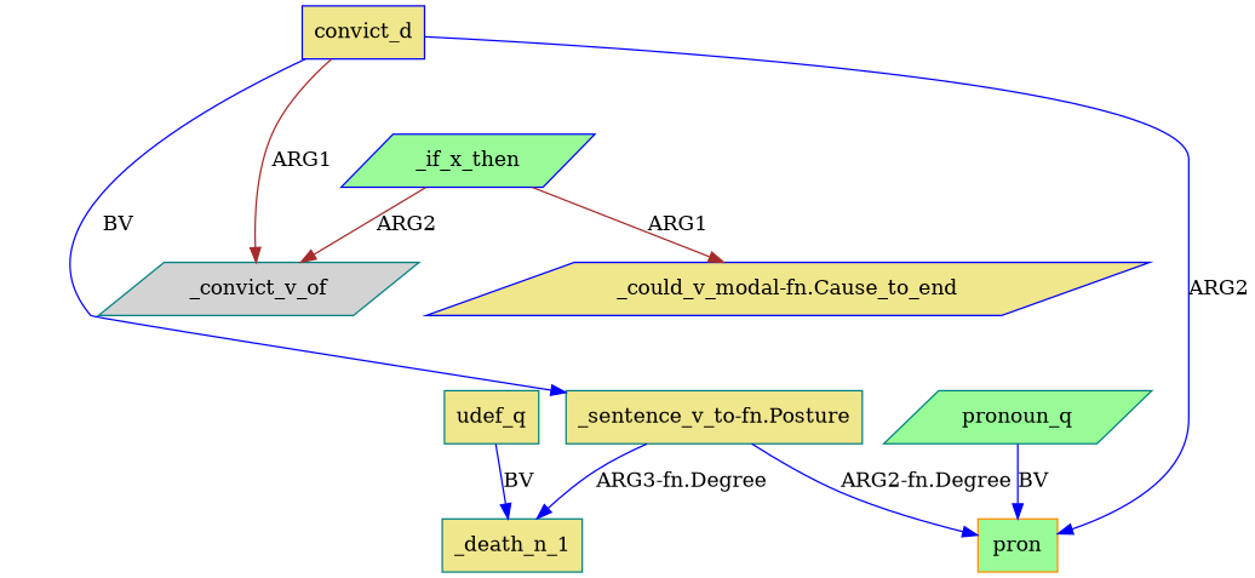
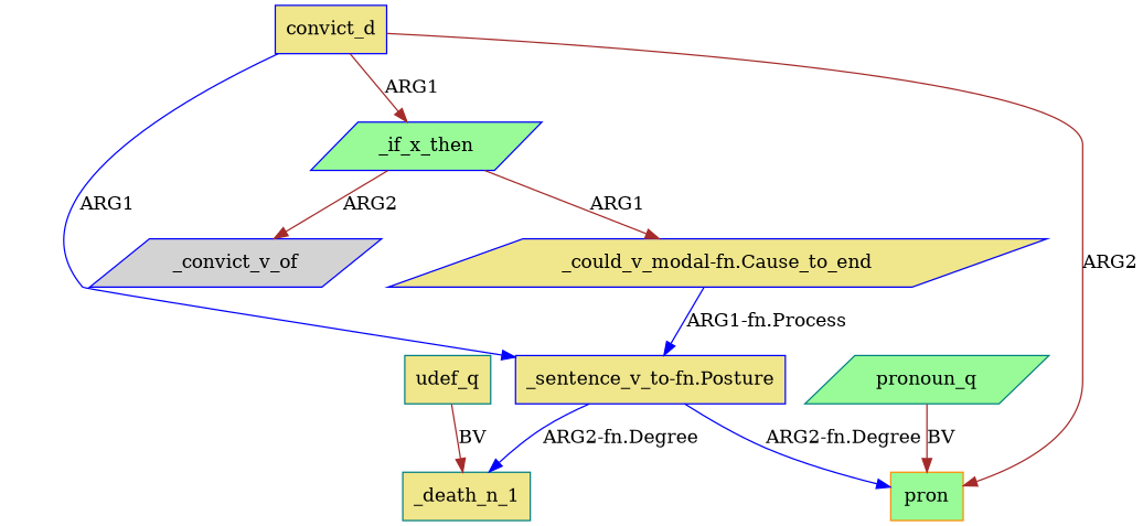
  digraph {
    node [color=teal fillcolor=khaki shape=box style=filled]
    edge [color=blue]
    udef_q
    _death_n_1
    n3 [color=blue label=convict_d]
-   _convict_v_of [fillcolor=lightgrey shape=parallelogram]
-   "_sentence_v_to-fn.Posture"
+   _convict_v_of [color=blue fillcolor=lightgrey shape=parallelogram]
+   "_sentence_v_to-fn.Posture" [color=blue]
    pron [color=darkorange fillcolor=palegreen]
    _if_x_then [color=blue fillcolor=palegreen shape=parallelogram]
    "_could_v_modal-fn.Cause_to_end" [color=blue shape=parallelogram]
    pronoun_q [fillcolor=palegreen shape=parallelogram]
-   udef_q -> _death_n_1 [label=BV]
-   n3 -> _convict_v_of [color=brown label=ARG1]
-   n3 -> "_sentence_v_to-fn.Posture" [label=BV]
-   n3 -> pron [label=ARG2]
-   "_sentence_v_to-fn.Posture" -> _death_n_1 [label="ARG3-fn.Degree"]
+   udef_q -> _death_n_1 [color=brown label=BV]
+   n3 -> _if_x_then [color=brown label=ARG1]
+   n3 -> "_sentence_v_to-fn.Posture" [label=ARG1]
+   n3 -> pron [color=brown label=ARG2]
+   "_sentence_v_to-fn.Posture" -> _death_n_1 [label="ARG2-fn.Degree"]
    "_sentence_v_to-fn.Posture" -> pron [label="ARG2-fn.Degree"]
    _if_x_then -> _convict_v_of [color=brown label=ARG2]
    _if_x_then -> "_could_v_modal-fn.Cause_to_end" [color=brown label=ARG1]
-   pronoun_q -> pron [label=BV]
+   "_could_v_modal-fn.Cause_to_end" -> "_sentence_v_to-fn.Posture" [label="ARG1-fn.Process"]
+   pronoun_q -> pron [color=brown label=BV]
  }
